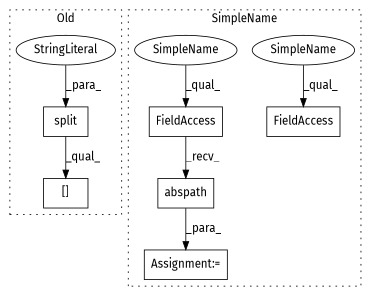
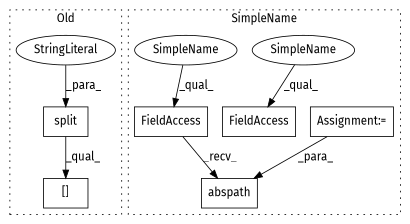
  digraph {
    fontname="Fira Sans"
    node [a=32 fontname="Fira Sans" l="6,1" s=341 shape=box]
    edge [fontname="Fira Sans"]
    n1 [label=split s="2669,2679"]
    n2 [a=45 l=4 label=StringLiteral s=2675 shape=ellipse]
    n3 [a=2 label="[]" s="2732,2739"]
    n4 [l="8,1" label=abspath s="349,365"]
    n5 [a=22 l=7 label=FieldAccess]
    n6 [a=22 l=7 label=FieldAccess s=327]
    n7 [a=7 l=1 label="Assignment:=" s=326]
    n8 [a=42 l=2 label=SimpleName s=327 shape=ellipse]
    n9 [a=42 l=2 label=SimpleName shape=ellipse]
    subgraph cluster_1 {
      label=Old
      style=dotted
      n1
      n2
      n3
    }
    subgraph cluster_2 {
      label=SimpleName
      style=dotted
      n4
      n5
      n6
      n7
      n8
      n9
    }
    n1 -> n3 [label=_qual_]
    n2 -> n1 [label=_para_]
-   n4 -> n7 [label=_para_]
+   n7 -> n4 [label=_para_]
    n5 -> n4 [label=_recv_]
    n8 -> n6 [label=_qual_]
    n9 -> n5 [label=_qual_]
  }
